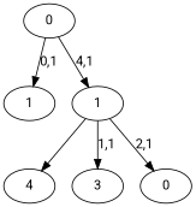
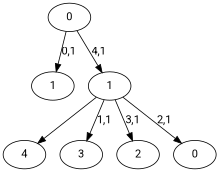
  digraph {
    fontname=Roboto
    node [fontname=Roboto]
    edge [fontname=Roboto]
    n1 [label=4]
    n2 [label=3]
+   n3 [label=2]
    n4 [label=1]
    n5 [label=0]
    1
    0
    1 -> n1
    1 -> n2 [label="1,1"]
+   1 -> n3 [label="3,1"]
    1 -> n5 [label="2,1"]
    0 -> n4 [label="0,1"]
    0 -> 1 [label="4,1"]
  }
